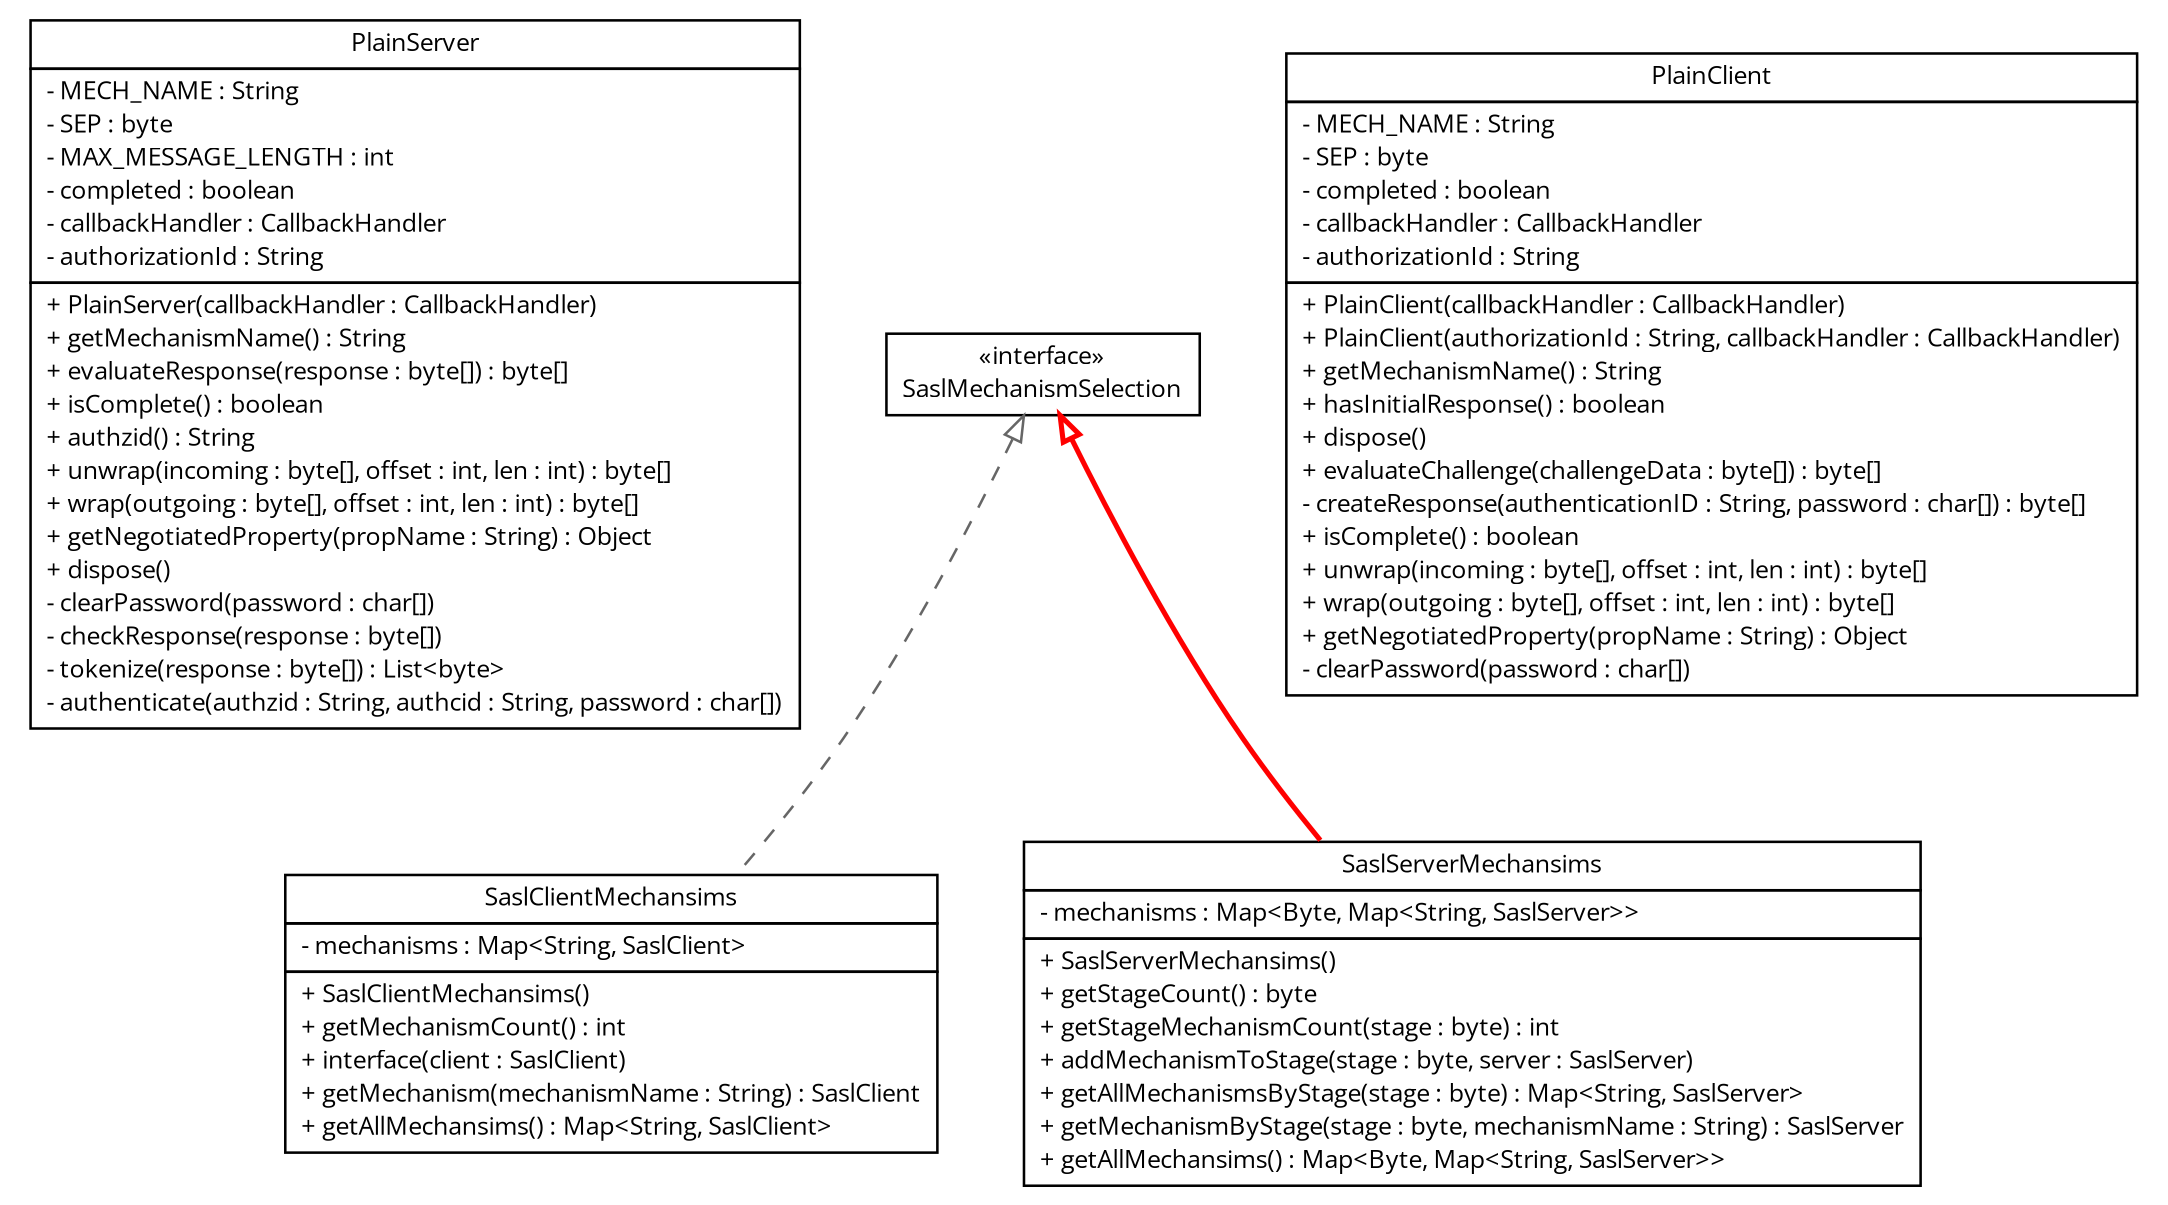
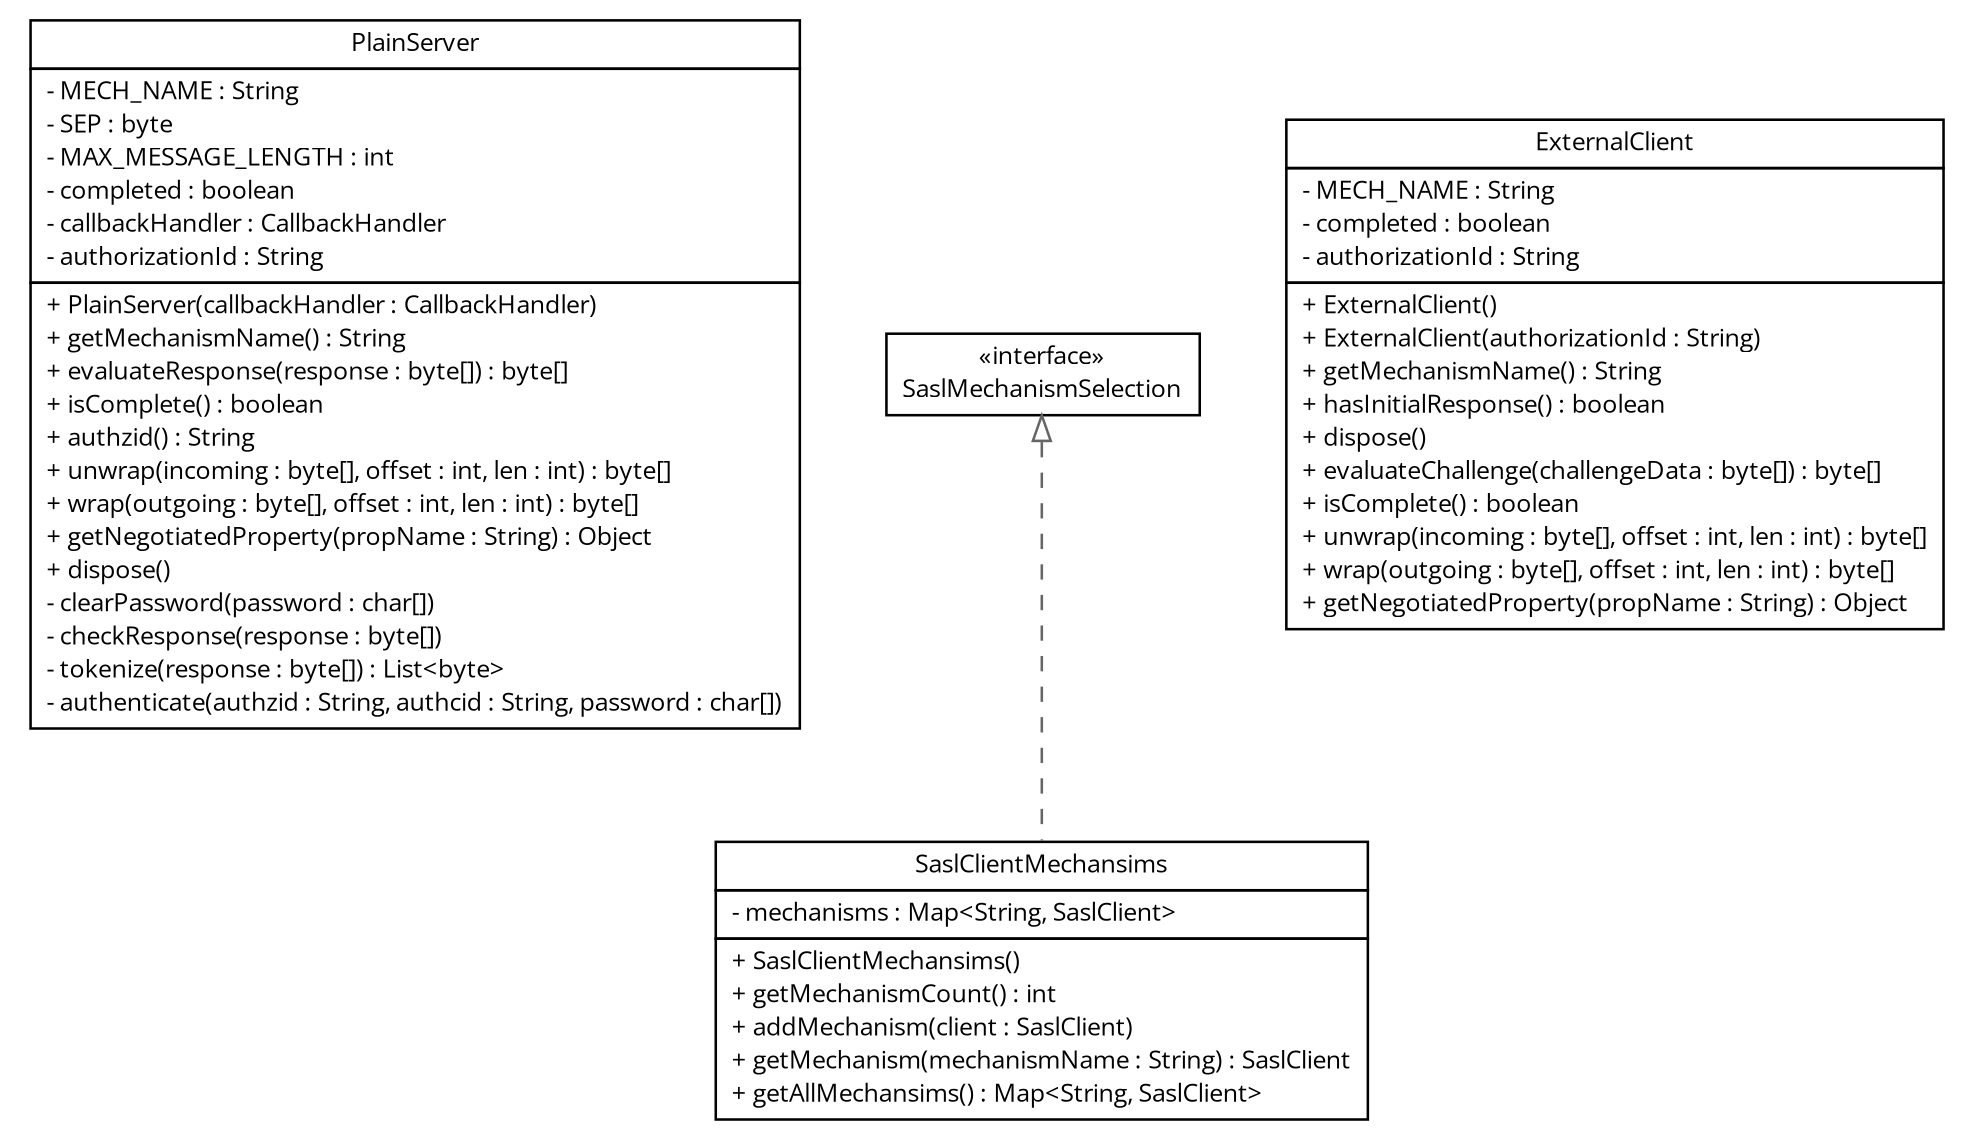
  digraph {
    fontname="Open Sans"
    nodesep=0.25
    ranksep=0.5
    node [fontcolor=black fontname="Open Sans" fontsize=10.0 shape=plaintext]
    edge [arrowtail=empty dir=back fontname="Open Sans" fontsize=10 headport=p labelfontname=Helvetica labelfontsize=10 tailport=p]
    n1 [label=<<table title="org.ietf.nea.pt.socket.sasl.PlainServer" border="0" cellborder="1" cellspacing="0" cellpadding="2" port="p" href="./PlainServer.html"> 		<tr><td><table border="0" cellspacing="0" cellpadding="1"> <tr><td align="center" balign="center"> PlainServer </td></tr> 		</table></td></tr> 		<tr><td><table border="0" cellspacing="0" cellpadding="1"> <tr><td align="left" balign="left"> - MECH_NAME : String </td></tr> <tr><td align="left" balign="left"> - SEP : byte </td></tr> <tr><td align="left" balign="left"> - MAX_MESSAGE_LENGTH : int </td></tr> <tr><td align="left" balign="left"> - completed : boolean </td></tr> <tr><td align="left" balign="left"> - callbackHandler : CallbackHandler </td></tr> <tr><td align="left" balign="left"> - authorizationId : String </td></tr> 		</table></td></tr> 		<tr><td><table border="0" cellspacing="0" cellpadding="1"> <tr><td align="left" balign="left"> + PlainServer(callbackHandler : CallbackHandler) </td></tr> <tr><td align="left" balign="left"> + getMechanismName() : String </td></tr> <tr><td align="left" balign="left"> + evaluateResponse(response : byte[]) : byte[] </td></tr> <tr><td align="left" balign="left"> + isComplete() : boolean </td></tr> <tr><td align="left" balign="left"> + authzid() : String </td></tr> <tr><td align="left" balign="left"> + unwrap(incoming : byte[], offset : int, len : int) : byte[] </td></tr> <tr><td align="left" balign="left"> + wrap(outgoing : byte[], offset : int, len : int) : byte[] </td></tr> <tr><td align="left" balign="left"> + getNegotiatedProperty(propName : String) : Object </td></tr> <tr><td align="left" balign="left"> + dispose() </td></tr> <tr><td align="left" balign="left"> - clearPassword(password : char[]) </td></tr> <tr><td align="left" balign="left"> - checkResponse(response : byte[]) </td></tr> <tr><td align="left" balign="left"> - tokenize(response : byte[]) : List&lt;byte&gt; </td></tr> <tr><td align="left" balign="left"> - authenticate(authzid : String, authcid : String, password : char[]) </td></tr> 		</table></td></tr> 		</table>>]
    n2 [label=<<table title="org.ietf.nea.pt.socket.sasl.SaslMechanismSelection" border="0" cellborder="1" cellspacing="0" cellpadding="2" port="p" href="./SaslMechanismSelection.html"> 		<tr><td><table border="0" cellspacing="0" cellpadding="1"> <tr><td align="center" balign="center"> &#171;interface&#187; </td></tr> <tr><td align="center" balign="center"> SaslMechanismSelection </td></tr> 		</table></td></tr> 		</table>>]
-   n3 [label=<<table title="org.ietf.nea.pt.socket.sasl.SaslClientMechansims" border="0" cellborder="1" cellspacing="0" cellpadding="2" port="p" href="./SaslClientMechansims.html"> 		<tr><td><table border="0" cellspacing="0" cellpadding="1"> <tr><td align="center" balign="center"> SaslClientMechansims </td></tr> 		</table></td></tr> 		<tr><td><table border="0" cellspacing="0" cellpadding="1"> <tr><td align="left" balign="left"> - mechanisms : Map&lt;String, SaslClient&gt; </td></tr> 		</table></td></tr> 		<tr><td><table border="0" cellspacing="0" cellpadding="1"> <tr><td align="left" balign="left"> + SaslClientMechansims() </td></tr> <tr><td align="left" balign="left"> + getMechanismCount() : int </td></tr> <tr><td align="left" balign="left"> + interface(client : SaslClient) </td></tr> <tr><td align="left" balign="left"> + getMechanism(mechanismName : String) : SaslClient </td></tr> <tr><td align="left" balign="left"> + getAllMechansims() : Map&lt;String, SaslClient&gt; </td></tr> 		</table></td></tr> 		</table>>]
-   n4 [label=<<table title="org.ietf.nea.pt.socket.sasl.SaslServerMechansims" border="0" cellborder="1" cellspacing="0" cellpadding="2" port="p" href="./SaslServerMechansims.html"> 		<tr><td><table border="0" cellspacing="0" cellpadding="1"> <tr><td align="center" balign="center"> SaslServerMechansims </td></tr> 		</table></td></tr> 		<tr><td><table border="0" cellspacing="0" cellpadding="1"> <tr><td align="left" balign="left"> - mechanisms : Map&lt;Byte, Map&lt;String, SaslServer&gt;&gt; </td></tr> 		</table></td></tr> 		<tr><td><table border="0" cellspacing="0" cellpadding="1"> <tr><td align="left" balign="left"> + SaslServerMechansims() </td></tr> <tr><td align="left" balign="left"> + getStageCount() : byte </td></tr> <tr><td align="left" balign="left"> + getStageMechanismCount(stage : byte) : int </td></tr> <tr><td align="left" balign="left"> + addMechanismToStage(stage : byte, server : SaslServer) </td></tr> <tr><td align="left" balign="left"> + getAllMechanismsByStage(stage : byte) : Map&lt;String, SaslServer&gt; </td></tr> <tr><td align="left" balign="left"> + getMechanismByStage(stage : byte, mechanismName : String) : SaslServer </td></tr> <tr><td align="left" balign="left"> + getAllMechansims() : Map&lt;Byte, Map&lt;String, SaslServer&gt;&gt; </td></tr> 		</table></td></tr> 		</table>>]
-   n6 [label=<<table title="org.ietf.nea.pt.socket.sasl.PlainClient" border="0" cellborder="1" cellspacing="0" cellpadding="2" port="p" href="./PlainClient.html"> 		<tr><td><table border="0" cellspacing="0" cellpadding="1"> <tr><td align="center" balign="center"> PlainClient </td></tr> 		</table></td></tr> 		<tr><td><table border="0" cellspacing="0" cellpadding="1"> <tr><td align="left" balign="left"> - MECH_NAME : String </td></tr> <tr><td align="left" balign="left"> - SEP : byte </td></tr> <tr><td align="left" balign="left"> - completed : boolean </td></tr> <tr><td align="left" balign="left"> - callbackHandler : CallbackHandler </td></tr> <tr><td align="left" balign="left"> - authorizationId : String </td></tr> 		</table></td></tr> 		<tr><td><table border="0" cellspacing="0" cellpadding="1"> <tr><td align="left" balign="left"> + PlainClient(callbackHandler : CallbackHandler) </td></tr> <tr><td align="left" balign="left"> + PlainClient(authorizationId : String, callbackHandler : CallbackHandler) </td></tr> <tr><td align="left" balign="left"> + getMechanismName() : String </td></tr> <tr><td align="left" balign="left"> + hasInitialResponse() : boolean </td></tr> <tr><td align="left" balign="left"> + dispose() </td></tr> <tr><td align="left" balign="left"> + evaluateChallenge(challengeData : byte[]) : byte[] </td></tr> <tr><td align="left" balign="left"> - createResponse(authenticationID : String, password : char[]) : byte[] </td></tr> <tr><td align="left" balign="left"> + isComplete() : boolean </td></tr> <tr><td align="left" balign="left"> + unwrap(incoming : byte[], offset : int, len : int) : byte[] </td></tr> <tr><td align="left" balign="left"> + wrap(outgoing : byte[], offset : int, len : int) : byte[] </td></tr> <tr><td align="left" balign="left"> + getNegotiatedProperty(propName : String) : Object </td></tr> <tr><td align="left" balign="left"> - clearPassword(password : char[]) </td></tr> 		</table></td></tr> 		</table>>]
+   n3 [label=<<table title="org.ietf.nea.pt.socket.sasl.SaslClientMechansims" border="0" cellborder="1" cellspacing="0" cellpadding="2" port="p" href="./SaslClientMechansims.html"> 		<tr><td><table border="0" cellspacing="0" cellpadding="1"> <tr><td align="center" balign="center"> SaslClientMechansims </td></tr> 		</table></td></tr> 		<tr><td><table border="0" cellspacing="0" cellpadding="1"> <tr><td align="left" balign="left"> - mechanisms : Map&lt;String, SaslClient&gt; </td></tr> 		</table></td></tr> 		<tr><td><table border="0" cellspacing="0" cellpadding="1"> <tr><td align="left" balign="left"> + SaslClientMechansims() </td></tr> <tr><td align="left" balign="left"> + getMechanismCount() : int </td></tr> <tr><td align="left" balign="left"> + addMechanism(client : SaslClient) </td></tr> <tr><td align="left" balign="left"> + getMechanism(mechanismName : String) : SaslClient </td></tr> <tr><td align="left" balign="left"> + getAllMechansims() : Map&lt;String, SaslClient&gt; </td></tr> 		</table></td></tr> 		</table>>]
+   n5 [label=<<table title="org.ietf.nea.pt.socket.sasl.ExternalClient" border="0" cellborder="1" cellspacing="0" cellpadding="2" port="p" href="./ExternalClient.html"> 		<tr><td><table border="0" cellspacing="0" cellpadding="1"> <tr><td align="center" balign="center"> ExternalClient </td></tr> 		</table></td></tr> 		<tr><td><table border="0" cellspacing="0" cellpadding="1"> <tr><td align="left" balign="left"> - MECH_NAME : String </td></tr> <tr><td align="left" balign="left"> - completed : boolean </td></tr> <tr><td align="left" balign="left"> - authorizationId : String </td></tr> 		</table></td></tr> 		<tr><td><table border="0" cellspacing="0" cellpadding="1"> <tr><td align="left" balign="left"> + ExternalClient() </td></tr> <tr><td align="left" balign="left"> + ExternalClient(authorizationId : String) </td></tr> <tr><td align="left" balign="left"> + getMechanismName() : String </td></tr> <tr><td align="left" balign="left"> + hasInitialResponse() : boolean </td></tr> <tr><td align="left" balign="left"> + dispose() </td></tr> <tr><td align="left" balign="left"> + evaluateChallenge(challengeData : byte[]) : byte[] </td></tr> <tr><td align="left" balign="left"> + isComplete() : boolean </td></tr> <tr><td align="left" balign="left"> + unwrap(incoming : byte[], offset : int, len : int) : byte[] </td></tr> <tr><td align="left" balign="left"> + wrap(outgoing : byte[], offset : int, len : int) : byte[] </td></tr> <tr><td align="left" balign="left"> + getNegotiatedProperty(propName : String) : Object </td></tr> 		</table></td></tr> 		</table>>]
    n2 -> n3 [color=gray40 style=dashed]
-   n2 -> n4 [color=red style=bold]
  }
